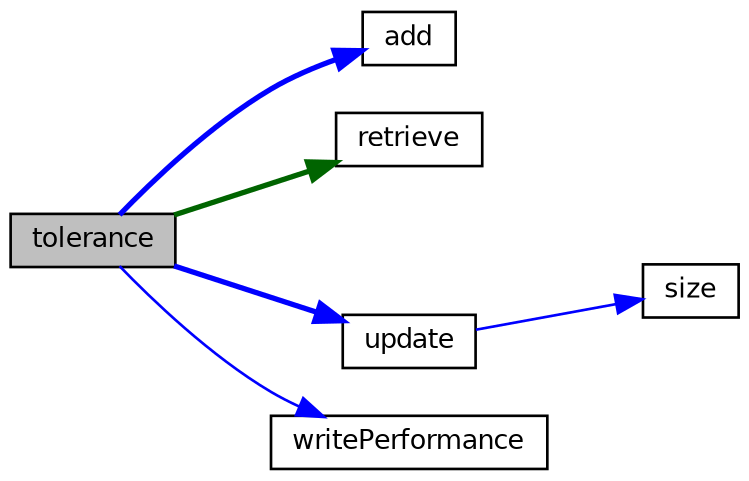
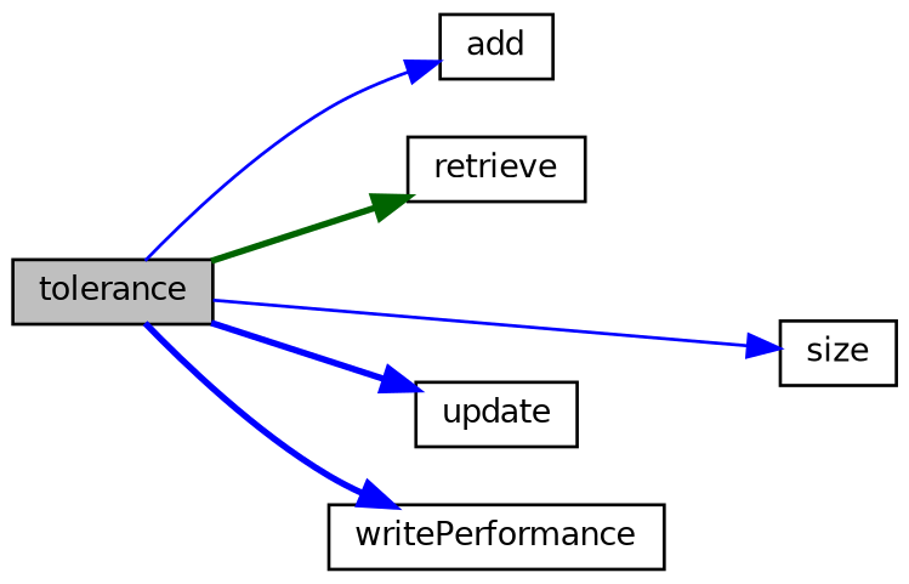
  digraph {
    rankdir=LR
    node [color=black fontname=Helvetica fontsize=10 shape=record]
    edge [color=blue fontname=Helvetica fontsize=10 labelfontname=Helvetica labelfontsize=10 style=bold]
    n1 [fillcolor=grey75 fontcolor=black height=0.2 label=tolerance style=filled width=0.4]
    n2 [height=0.2 label=add width=0.4]
    n3 [height=0.2 label=retrieve width=0.4]
    n4 [height=0.2 label=size width=0.4]
    n5 [height=0.2 label=update width=0.4]
    n6 [height=0.2 label=writePerformance width=0.4]
-   n1 -> n2
+   n1 -> n2 [style=solid]
    n1 -> n3 [color=darkgreen]
-   n5 -> n4 [style=solid]
+   n1 -> n4 [style=solid]
    n1 -> n5
-   n1 -> n6 [style=solid]
+   n1 -> n6
  }
